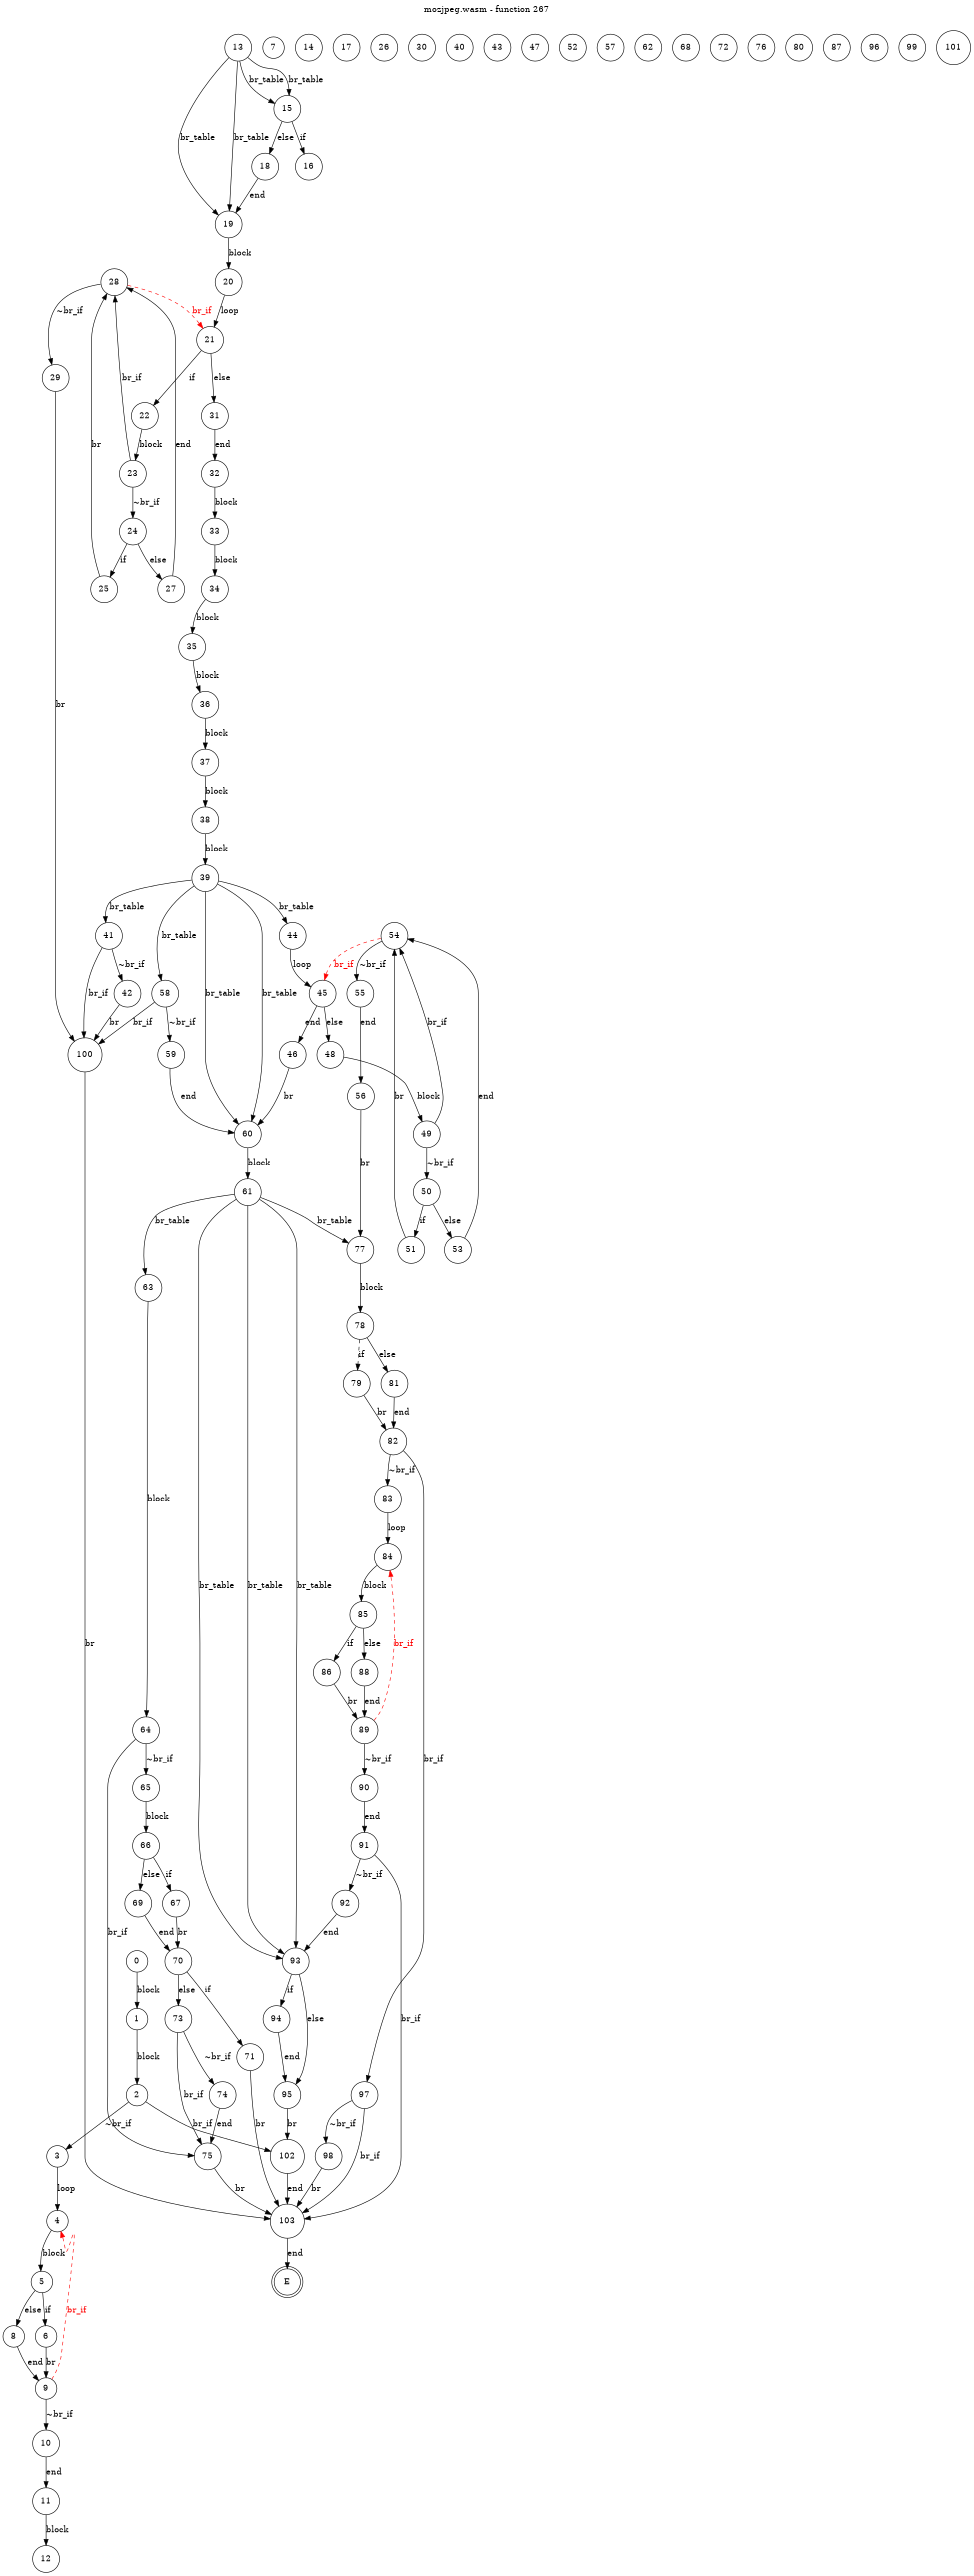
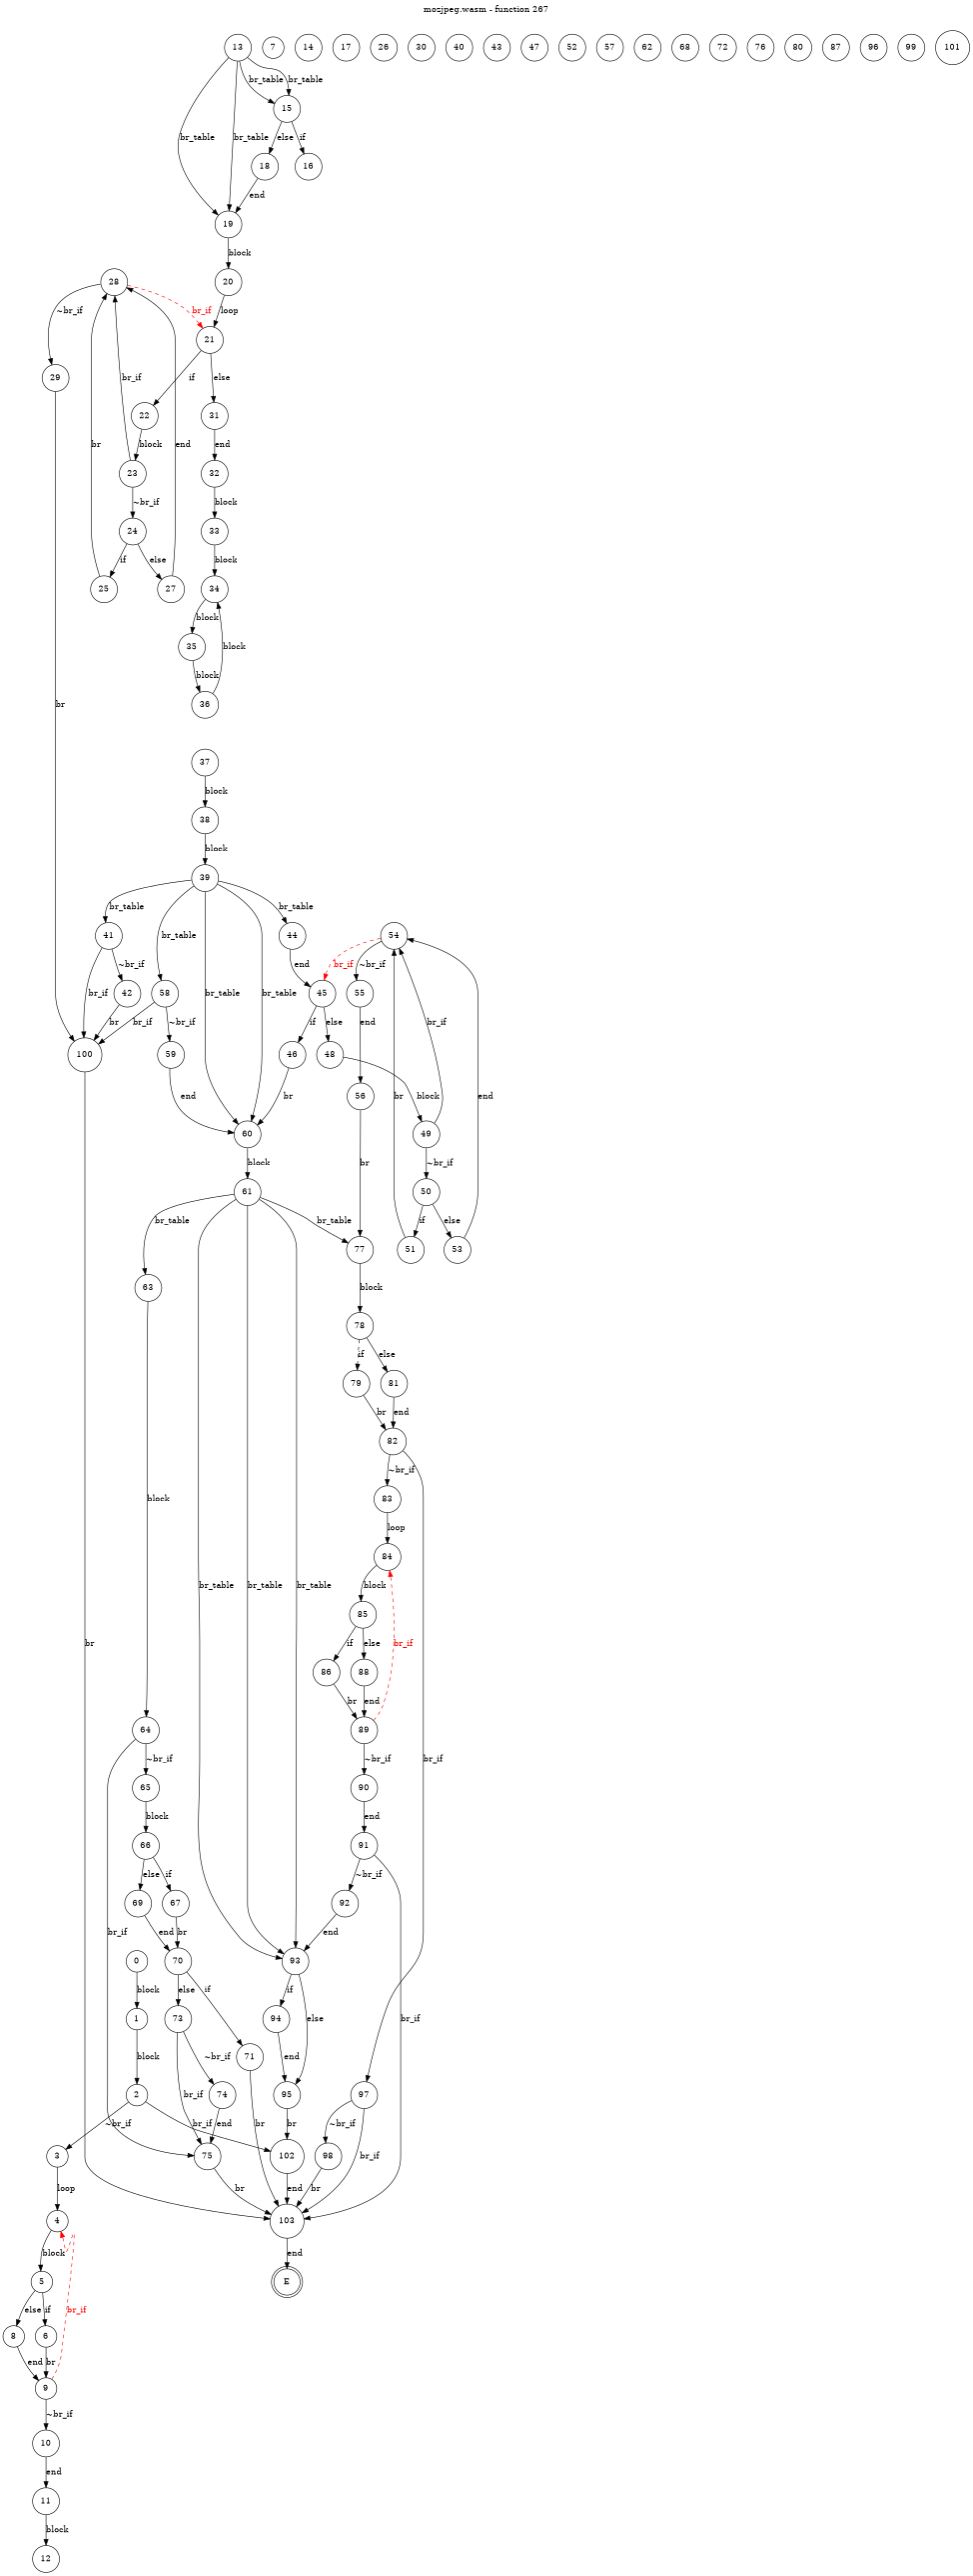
  digraph {
    label="mozjpeg.wasm - function 267"
    labelfontcolor=black
    labelfontname=Helvetica
    labelfontsize=16
    labelloc=t
    node [shape=circle fontcolor=black]
    E [shape=doublecircle fontcolor=""]
    n2 [label=0]
    n3 [label=1]
    n4 [label=2]
    n5 [label=3]
    n6 [label=102]
    n7 [label=4]
    n8 [label=103]
    n9 [label=5]
    n10 [label=6]
    n11 [label=8]
    n12 [label=9]
    n13 [label=10]
    n14 [label=7]
    n15 [label=11]
    n16 [label=12]
    n17 [label=13]
    n18 [label=15]
    n19 [label=19]
    n20 [label=16]
    n21 [label=18]
    n22 [label=20]
    n23 [label=14]
    n24 [label=17]
    n25 [label=21]
    n26 [label=22]
    n27 [label=31]
    n28 [label=23]
    n29 [label=32]
    n30 [label=24]
    n31 [label=28]
    n32 [label=25]
    n33 [label=27]
    n34 [label=29]
    n35 [label=26]
    n36 [label=100]
    n37 [label=30]
    n38 [label=33]
    n39 [label=34]
    n40 [label=35]
    n41 [label=36]
    n42 [label=37]
    n43 [label=38]
    n44 [label=39]
    n45 [label=41]
    n46 [label=44]
    n47 [label=58]
    n48 [label=60]
    n49 [label=42]
    n50 [label=45]
    n51 [label=59]
    n52 [label=61]
    n53 [label=40]
    n54 [label=43]
    n55 [label=46]
    n56 [label=48]
    n57 [label=49]
    n58 [label=47]
    n59 [label=50]
    n60 [label=54]
    n61 [label=51]
    n62 [label=53]
    n63 [label=55]
    n64 [label=52]
    n65 [label=56]
    n66 [label=77]
    n67 [label=78]
    n68 [label=57]
    n69 [label=63]
    n70 [label=93]
    n71 [label=64]
    n72 [label=94]
    n73 [label=95]
    n74 [label=62]
    n75 [label=65]
    n76 [label=75]
    n77 [label=66]
    n78 [label=67]
    n79 [label=69]
    n80 [label=70]
    n81 [label=71]
    n82 [label=73]
    n83 [label=68]
    n84 [label=74]
    n85 [label=72]
    n86 [label=76]
    n87 [label=79]
    n88 [label=81]
    n89 [label=82]
    n90 [label=83]
    n91 [label=97]
    n92 [label=80]
    n93 [label=84]
    n94 [label=98]
    n95 [label=85]
    n96 [label=86]
    n97 [label=88]
    n98 [label=89]
    n99 [label=90]
    n100 [label=87]
    n101 [label=91]
    n102 [label=92]
    n103 [label=96]
    n104 [label=99]
    n105 [label=101]
    n2 -> n3 [label=block]
    n3 -> n4 [label=block]
    n4 -> n5 [label="~br_if"]
    n4 -> n6 [label=br_if]
    n5 -> n7 [label=loop]
    n6 -> n8 [label=end]
    n7 -> n9 [label=block]
    n8 -> E [label=end]
    n9 -> n10 [label=if]
    n9 -> n11 [label=else]
    n10 -> n12 [label=br]
    n11 -> n12 [label=end]
    n12 -> n7 [color=red fontcolor=red label=br_if style=dashed]
    n12 -> n13 [label="~br_if"]
    n13 -> n15 [label=end]
    n15 -> n16 [label=block]
    n17 -> n18 [label=br_table]
    n17 -> n18 [label=br_table]
    n17 -> n19 [label=br_table]
    n17 -> n19 [label=br_table]
    n18 -> n20 [label=if]
    n18 -> n21 [label=else]
    n19 -> n22 [label=block]
    n21 -> n19 [label=end]
    n22 -> n25 [label=loop]
    n25 -> n26 [label=if]
    n25 -> n27 [label=else]
    n26 -> n28 [label=block]
    n27 -> n29 [label=end]
    n28 -> n30 [label="~br_if"]
    n28 -> n31 [label=br_if]
    n29 -> n38 [label=block]
    n30 -> n32 [label=if]
    n30 -> n33 [label=else]
    n31 -> n25 [color=red fontcolor=red label=br_if style=dashed]
    n31 -> n34 [label="~br_if"]
    n32 -> n31 [label=br]
    n33 -> n31 [label=end]
    n34 -> n36 [label=br]
    n36 -> n8 [label=br]
    n38 -> n39 [label=block]
    n39 -> n40 [label=block]
    n40 -> n41 [label=block]
-   n41 -> n42 [label=block]
+   n41 -> n39 [label=block]
    n42 -> n43 [label=block]
    n43 -> n44 [label=block]
    n44 -> n45 [label=br_table]
    n44 -> n46 [label=br_table]
    n44 -> n47 [label=br_table]
    n44 -> n48 [label=br_table]
    n44 -> n48 [label=br_table]
    n45 -> n36 [label=br_if]
    n45 -> n49 [label="~br_if"]
-   n46 -> n50 [label=loop]
+   n46 -> n50 [label=end]
    n47 -> n36 [label=br_if]
    n47 -> n51 [label="~br_if"]
    n48 -> n52 [label=block]
    n49 -> n36 [label=br]
-   n50 -> n55 [label=end]
+   n50 -> n55 [label=if]
    n50 -> n56 [label=else]
    n51 -> n48 [label=end]
    n52 -> n66 [label=br_table]
    n52 -> n69 [label=br_table]
    n52 -> n70 [label=br_table]
    n52 -> n70 [label=br_table]
    n52 -> n70 [label=br_table]
    n55 -> n48 [label=br]
    n56 -> n57 [label=block]
    n57 -> n59 [label="~br_if"]
    n57 -> n60 [label=br_if]
    n59 -> n61 [label=if]
    n59 -> n62 [label=else]
    n60 -> n50 [color=red fontcolor=red label=br_if style=dashed]
    n60 -> n63 [label="~br_if"]
    n61 -> n60 [label=br]
    n62 -> n60 [label=end]
    n63 -> n65 [label=end]
    n65 -> n66 [label=br]
    n66 -> n67 [label=block]
    n67 -> n87 [label=if style=dashed]
    n67 -> n88 [label=else]
    n69 -> n71 [label=block]
    n70 -> n72 [label=if]
    n70 -> n73 [label=else]
    n71 -> n75 [label="~br_if"]
    n71 -> n76 [label=br_if]
    n72 -> n73 [label=end]
    n73 -> n6 [label=br]
    n75 -> n77 [label=block]
    n76 -> n8 [label=br]
    n77 -> n78 [label=if]
    n77 -> n79 [label=else]
    n78 -> n80 [label=br]
    n79 -> n80 [label=end]
    n80 -> n81 [label=if]
    n80 -> n82 [label=else]
    n81 -> n8 [label=br]
    n82 -> n76 [label=br_if]
    n82 -> n84 [label="~br_if"]
    n84 -> n76 [label=end]
    n87 -> n89 [label=br]
    n88 -> n89 [label=end]
    n89 -> n90 [label="~br_if"]
    n89 -> n91 [label=br_if]
    n90 -> n93 [label=loop]
    n91 -> n8 [label=br_if]
    n91 -> n94 [label="~br_if"]
    n93 -> n95 [label=block]
    n94 -> n8 [label=br]
    n95 -> n96 [label=if]
    n95 -> n97 [label=else]
    n96 -> n98 [label=br]
    n97 -> n98 [label=end]
    n98 -> n93 [color=red fontcolor=red label=br_if style=dashed]
    n98 -> n99 [label="~br_if"]
    n99 -> n101 [label=end]
    n101 -> n8 [label=br_if]
    n101 -> n102 [label="~br_if"]
    n102 -> n70 [label=end]
  }
